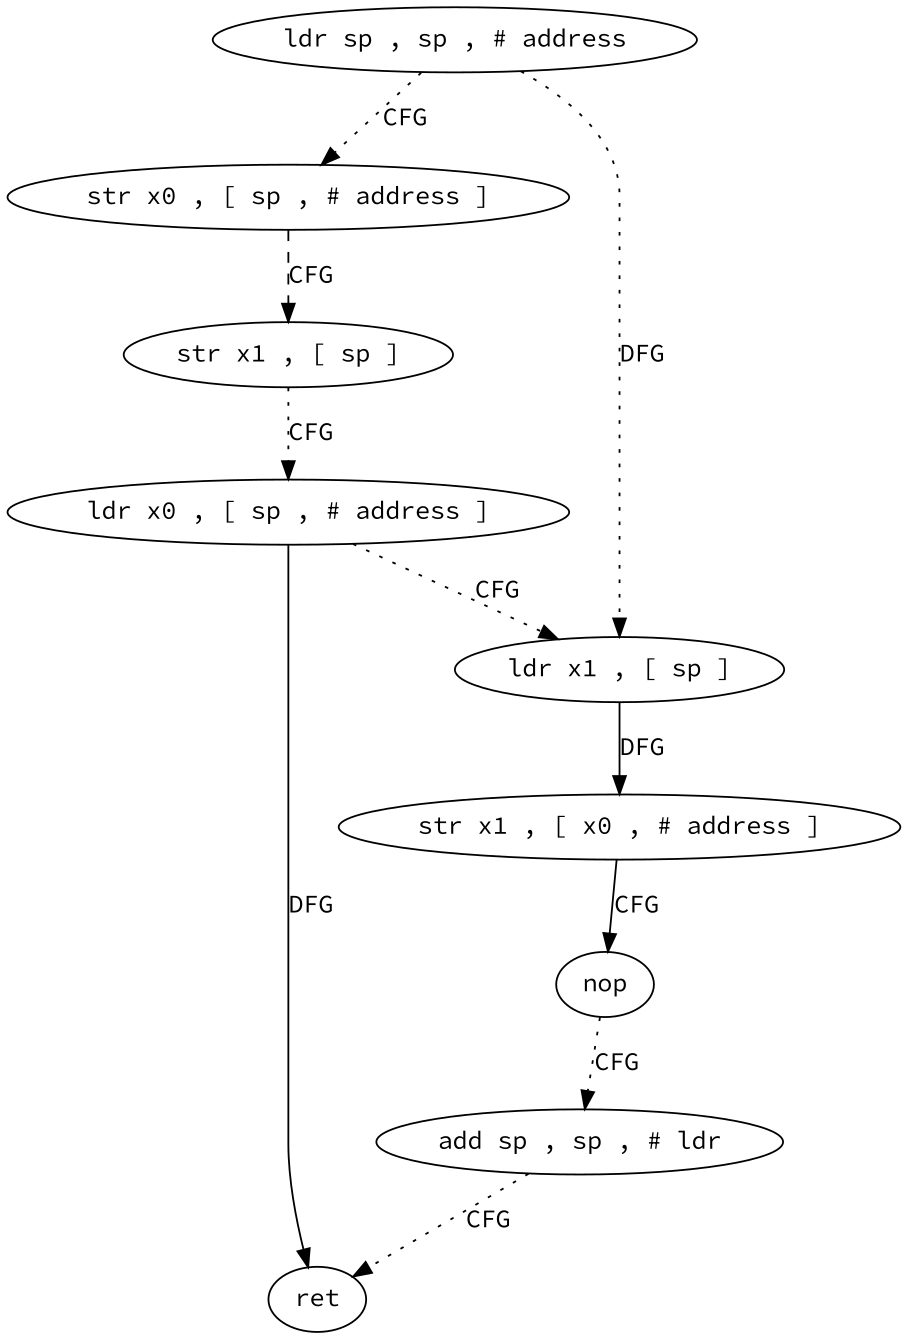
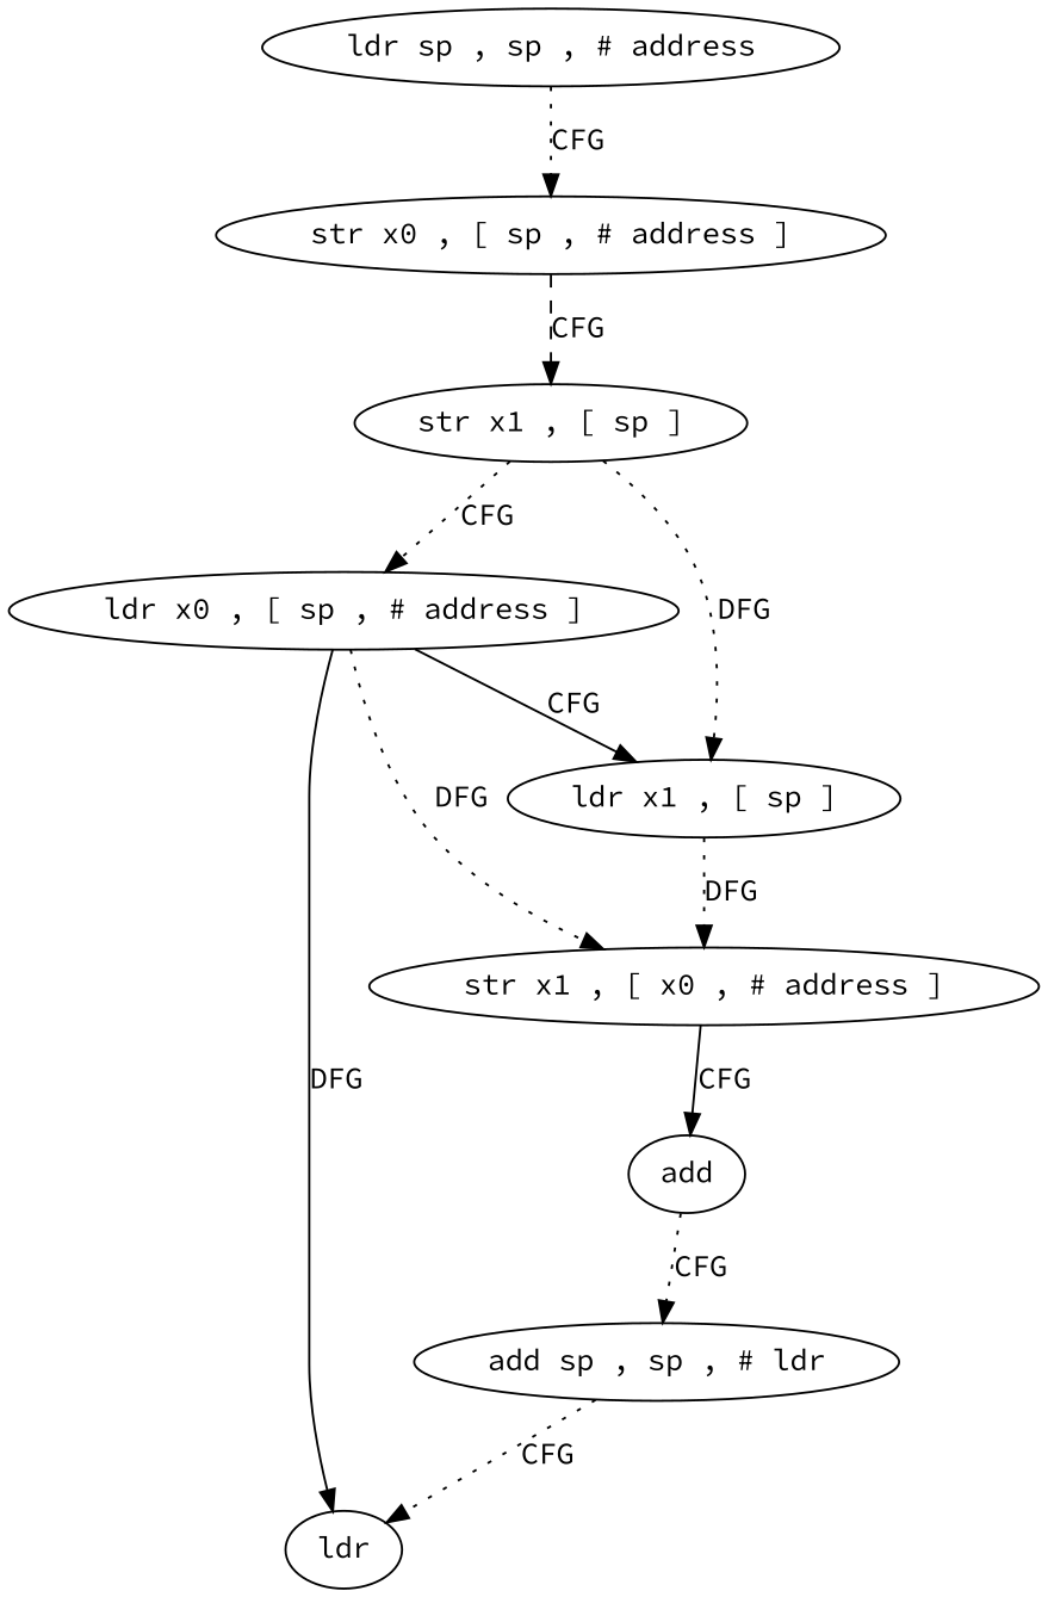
  digraph {
    fontname="Source Code Pro"
    node [fontname="Source Code Pro"]
    edge [fontname="Source Code Pro" style=dotted]
    n1 [label="ldr sp , sp , # address"]
    n2 [label="str x0 , [ sp , # address ]"]
    n3 [label="str x1 , [ sp ]"]
    n4 [label="ldr x0 , [ sp , # address ]"]
    n5 [label="ldr x1 , [ sp ]"]
    n6 [label="str x1 , [ x0 , # address ]"]
-   n7 [label=ret]
-   n8 [label=nop]
+   n7 [label=ldr]
+   n8 [label=add]
    n9 [label="add sp , sp , # ldr"]
    n1 -> n2 [label=CFG]
    n2 -> n3 [label=CFG style=dashed]
    n3 -> n4 [label=CFG]
-   n1 -> n5 [label=DFG]
-   n4 -> n5 [label=CFG]
+   n3 -> n5 [label=DFG]
+   n4 -> n5 [label=CFG style=solid]
+   n4 -> n6 [label=DFG]
    n4 -> n7 [label=DFG style=solid]
-   n5 -> n6 [label=DFG style=solid]
+   n5 -> n6 [label=DFG]
    n6 -> n8 [label=CFG style=solid]
    n8 -> n9 [label=CFG]
    n9 -> n7 [label=CFG]
  }
